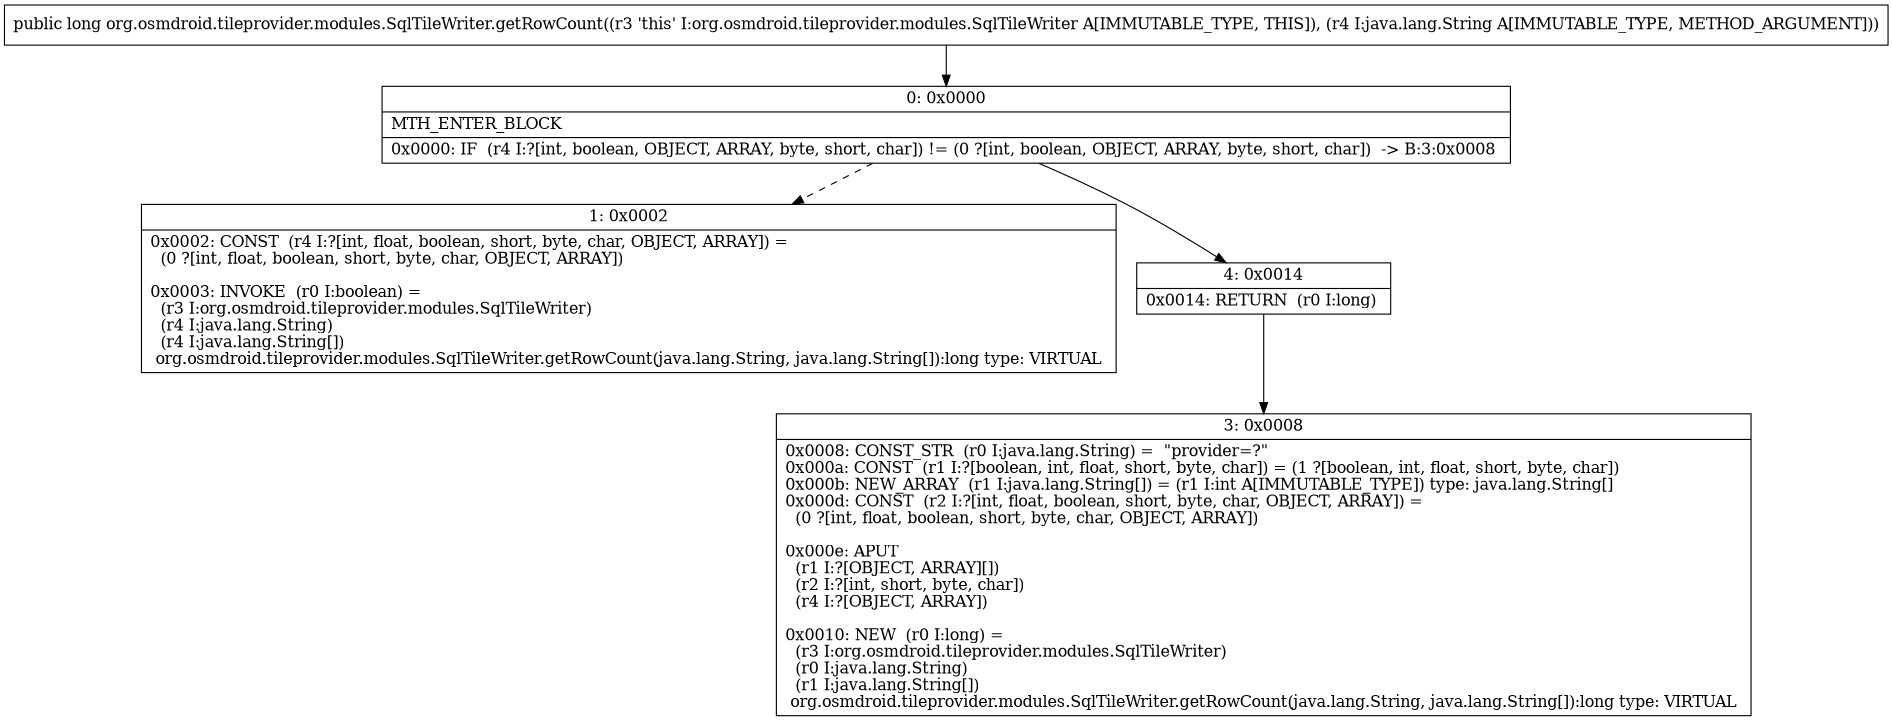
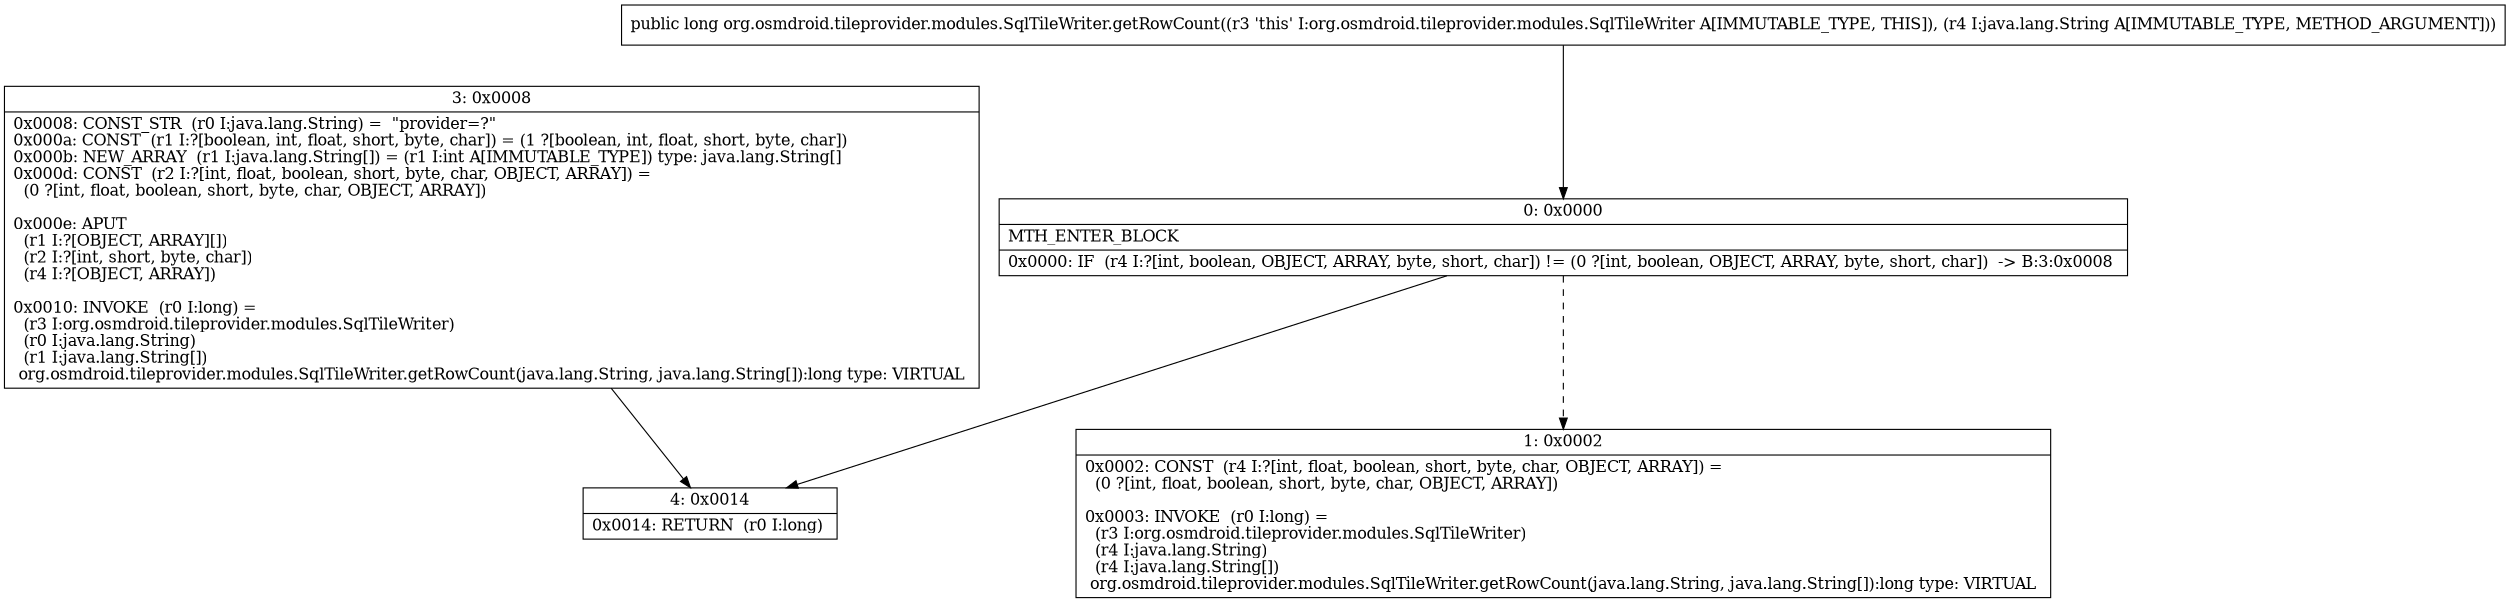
  digraph {
    node [shape=record]
    n1 [label="{0\:\ 0x0000|MTH_ENTER_BLOCK\l|0x0000: IF  (r4 I:?[int, boolean, OBJECT, ARRAY, byte, short, char]) != (0 ?[int, boolean, OBJECT, ARRAY, byte, short, char])  \-\> B:3:0x0008 \l}"]
-   n2 [label="{1\:\ 0x0002|0x0002: CONST  (r4 I:?[int, float, boolean, short, byte, char, OBJECT, ARRAY]) = \l  (0 ?[int, float, boolean, short, byte, char, OBJECT, ARRAY])\l \l0x0003: INVOKE  (r0 I:boolean) = \l  (r3 I:org.osmdroid.tileprovider.modules.SqlTileWriter)\l  (r4 I:java.lang.String)\l  (r4 I:java.lang.String[])\l org.osmdroid.tileprovider.modules.SqlTileWriter.getRowCount(java.lang.String, java.lang.String[]):long type: VIRTUAL \l}"]
+   n2 [label="{1\:\ 0x0002|0x0002: CONST  (r4 I:?[int, float, boolean, short, byte, char, OBJECT, ARRAY]) = \l  (0 ?[int, float, boolean, short, byte, char, OBJECT, ARRAY])\l \l0x0003: INVOKE  (r0 I:long) = \l  (r3 I:org.osmdroid.tileprovider.modules.SqlTileWriter)\l  (r4 I:java.lang.String)\l  (r4 I:java.lang.String[])\l org.osmdroid.tileprovider.modules.SqlTileWriter.getRowCount(java.lang.String, java.lang.String[]):long type: VIRTUAL \l}"]
    n3 [label="{4\:\ 0x0014|0x0014: RETURN  (r0 I:long) \l}"]
-   n4 [label="{3\:\ 0x0008|0x0008: CONST_STR  (r0 I:java.lang.String) =  \"provider=?\" \l0x000a: CONST  (r1 I:?[boolean, int, float, short, byte, char]) = (1 ?[boolean, int, float, short, byte, char]) \l0x000b: NEW_ARRAY  (r1 I:java.lang.String[]) = (r1 I:int A[IMMUTABLE_TYPE]) type: java.lang.String[] \l0x000d: CONST  (r2 I:?[int, float, boolean, short, byte, char, OBJECT, ARRAY]) = \l  (0 ?[int, float, boolean, short, byte, char, OBJECT, ARRAY])\l \l0x000e: APUT  \l  (r1 I:?[OBJECT, ARRAY][])\l  (r2 I:?[int, short, byte, char])\l  (r4 I:?[OBJECT, ARRAY])\l \l0x0010: NEW  (r0 I:long) = \l  (r3 I:org.osmdroid.tileprovider.modules.SqlTileWriter)\l  (r0 I:java.lang.String)\l  (r1 I:java.lang.String[])\l org.osmdroid.tileprovider.modules.SqlTileWriter.getRowCount(java.lang.String, java.lang.String[]):long type: VIRTUAL \l}"]
+   n4 [label="{3\:\ 0x0008|0x0008: CONST_STR  (r0 I:java.lang.String) =  \"provider=?\" \l0x000a: CONST  (r1 I:?[boolean, int, float, short, byte, char]) = (1 ?[boolean, int, float, short, byte, char]) \l0x000b: NEW_ARRAY  (r1 I:java.lang.String[]) = (r1 I:int A[IMMUTABLE_TYPE]) type: java.lang.String[] \l0x000d: CONST  (r2 I:?[int, float, boolean, short, byte, char, OBJECT, ARRAY]) = \l  (0 ?[int, float, boolean, short, byte, char, OBJECT, ARRAY])\l \l0x000e: APUT  \l  (r1 I:?[OBJECT, ARRAY][])\l  (r2 I:?[int, short, byte, char])\l  (r4 I:?[OBJECT, ARRAY])\l \l0x0010: INVOKE  (r0 I:long) = \l  (r3 I:org.osmdroid.tileprovider.modules.SqlTileWriter)\l  (r0 I:java.lang.String)\l  (r1 I:java.lang.String[])\l org.osmdroid.tileprovider.modules.SqlTileWriter.getRowCount(java.lang.String, java.lang.String[]):long type: VIRTUAL \l}"]
    n5 [label="{public long org.osmdroid.tileprovider.modules.SqlTileWriter.getRowCount((r3 'this' I:org.osmdroid.tileprovider.modules.SqlTileWriter A[IMMUTABLE_TYPE, THIS]), (r4 I:java.lang.String A[IMMUTABLE_TYPE, METHOD_ARGUMENT])) }"]
    n1 -> n2 [style=dashed]
    n1 -> n3
-   n3 -> n4
+   n4 -> n3
    n5 -> n1
  }
